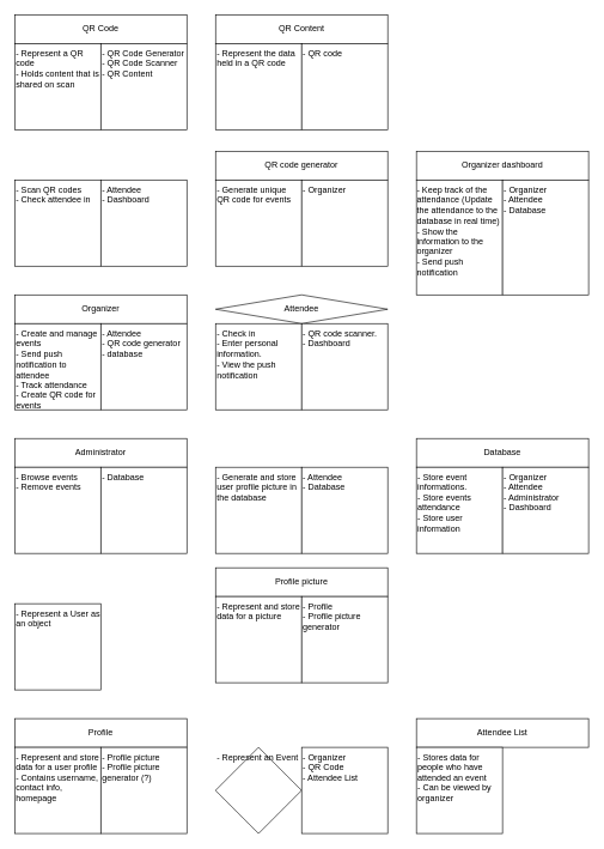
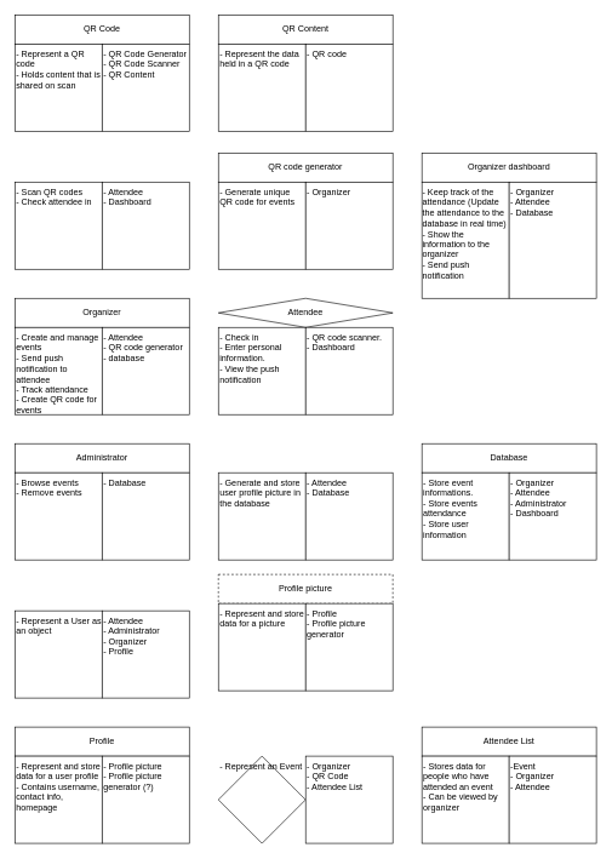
  <mxCell id="0" />
  <mxCell id="1" parent="0" />
  <mxCell id="2" value="" style="group;align=left;verticalAlign=top;" parent="1" vertex="1" connectable="0"><mxGeometry x="20" y="210" width="240" height="160" as="geometry" /></mxCell>
  <mxCell id="3" value="- Scan QR codes&lt;br&gt;- Check attendee in" style="rounded=0;whiteSpace=wrap;html=1;verticalAlign=top;align=left;" parent="2" vertex="1"><mxGeometry y="40" width="120" height="120" as="geometry" /></mxCell>
  <mxCell id="4" value="- Attendee&lt;br&gt;&lt;div style=&quot;&quot;&gt;- Dashboard&lt;/div&gt;" style="rounded=0;whiteSpace=wrap;html=1;verticalAlign=top;align=left;" parent="2" vertex="1"><mxGeometry x="120" y="40" width="120" height="120" as="geometry" /></mxCell>
  <mxCell id="5" value="" style="group;align=left;" parent="1" vertex="1" connectable="0"><mxGeometry x="300" y="210" width="240" height="160" as="geometry" /></mxCell>
  <mxCell id="6" value="QR code generator" style="rounded=0;whiteSpace=wrap;html=1;" parent="5" vertex="1"><mxGeometry width="240" height="40" as="geometry" /></mxCell>
  <mxCell id="7" value="- Generate unique QR code for events" style="rounded=0;whiteSpace=wrap;html=1;verticalAlign=top;align=left;" parent="5" vertex="1"><mxGeometry y="40" width="120" height="120" as="geometry" /></mxCell>
  <mxCell id="8" value="- Organizer&amp;nbsp;" style="rounded=0;whiteSpace=wrap;html=1;align=left;verticalAlign=top;" parent="5" vertex="1"><mxGeometry x="120" y="40" width="120" height="120" as="geometry" /></mxCell>
  <mxCell id="9" value="" style="group" parent="1" vertex="1" connectable="0"><mxGeometry x="20" y="410" width="240" height="160" as="geometry" /></mxCell>
  <mxCell id="10" value="Organizer" style="rounded=0;whiteSpace=wrap;html=1;" parent="9" vertex="1"><mxGeometry width="240" height="40" as="geometry" /></mxCell>
  <mxCell id="11" value="- Create and manage events&lt;br&gt;- Send push notification to attendee&lt;br&gt;- Track attendance&lt;br&gt;- Create QR code for events&amp;nbsp;" style="rounded=0;whiteSpace=wrap;html=1;align=left;verticalAlign=top;" parent="9" vertex="1"><mxGeometry y="40" width="120" height="120" as="geometry" /></mxCell>
  <mxCell id="12" value="- Attendee&lt;br&gt;- QR code generator&lt;br&gt;- database &amp;nbsp;&amp;nbsp;" style="rounded=0;whiteSpace=wrap;html=1;align=left;verticalAlign=top;" parent="9" vertex="1"><mxGeometry x="120" y="40" width="120" height="120" as="geometry" /></mxCell>
  <mxCell id="13" value="" style="group" parent="1" vertex="1" connectable="0"><mxGeometry x="300" y="410" width="240" height="160" as="geometry" /></mxCell>
  <mxCell id="14" value="Attendee" style="rhombus;whiteSpace=wrap;html=1;" parent="13" vertex="1"><mxGeometry width="240" height="40" as="geometry" /></mxCell>
  <mxCell id="15" value="- Check in&lt;br&gt;- Enter personal information.&lt;br&gt;- View the push notification&amp;nbsp;" style="rounded=0;whiteSpace=wrap;html=1;verticalAlign=top;align=left;" parent="13" vertex="1"><mxGeometry y="40" width="120" height="120" as="geometry" /></mxCell>
  <mxCell id="16" value="- QR code scanner.&lt;br&gt;- Dashboard&amp;nbsp;" style="rounded=0;whiteSpace=wrap;html=1;align=left;verticalAlign=top;" parent="13" vertex="1"><mxGeometry x="120" y="40" width="120" height="120" as="geometry" /></mxCell>
  <mxCell id="17" value="" style="group" parent="1" vertex="1" connectable="0"><mxGeometry x="20" y="610" width="240" height="160" as="geometry" /></mxCell>
  <mxCell id="18" value="Administrator" style="rounded=0;whiteSpace=wrap;html=1;" parent="17" vertex="1"><mxGeometry width="240" height="40" as="geometry" /></mxCell>
  <mxCell id="19" value="&lt;div style=&quot;&quot;&gt;- Browse events&lt;/div&gt;&lt;div style=&quot;&quot;&gt;- Remove events&lt;/div&gt;" style="rounded=0;whiteSpace=wrap;html=1;verticalAlign=top;align=left;" parent="17" vertex="1"><mxGeometry y="40" width="120" height="120" as="geometry" /></mxCell>
  <mxCell id="20" value="- Database" style="rounded=0;whiteSpace=wrap;html=1;align=left;verticalAlign=top;" parent="17" vertex="1"><mxGeometry x="120" y="40" width="120" height="120" as="geometry" /></mxCell>
  <mxCell id="21" value="" style="group" parent="1" vertex="1" connectable="0"><mxGeometry x="300" y="610" width="240" height="160" as="geometry" /></mxCell>
  <mxCell id="22" value="- Generate and store user profile picture in the database&amp;nbsp;" style="rounded=0;whiteSpace=wrap;html=1;align=left;verticalAlign=top;" parent="21" vertex="1"><mxGeometry y="40" width="120" height="120" as="geometry" /></mxCell>
  <mxCell id="23" value="- Attendee&lt;br&gt;&lt;div style=&quot;&quot;&gt;- Database&lt;/div&gt;" style="rounded=0;whiteSpace=wrap;html=1;align=left;verticalAlign=top;" parent="21" vertex="1"><mxGeometry x="120" y="40" width="120" height="120" as="geometry" /></mxCell>
  <mxCell id="24" value="" style="group;align=left;verticalAlign=top;horizontal=0;" parent="1" vertex="1" connectable="0"><mxGeometry x="580" y="210" width="240" height="240" as="geometry" /></mxCell>
  <mxCell id="25" value="Organizer dashboard" style="rounded=0;whiteSpace=wrap;html=1;" parent="24" vertex="1"><mxGeometry width="240" height="40" as="geometry" /></mxCell>
  <mxCell id="26" value="&lt;div style=&quot;text-align: left;&quot;&gt;- Keep track of the attendance (Update the attendance to the database in real time)&lt;/div&gt;&lt;div style=&quot;text-align: left;&quot;&gt;- Show the information to the organizer&lt;/div&gt;&lt;div style=&quot;text-align: left;&quot;&gt;- Send push notification&lt;/div&gt;" style="rounded=0;whiteSpace=wrap;html=1;verticalAlign=top;" parent="24" vertex="1"><mxGeometry y="40" width="120" height="160" as="geometry" /></mxCell>
  <mxCell id="27" value="&lt;div style=&quot;&quot;&gt;- Organizer&lt;/div&gt;- Attendee&lt;br&gt;- Database&amp;nbsp;" style="rounded=0;whiteSpace=wrap;html=1;align=left;horizontal=1;verticalAlign=top;" parent="24" vertex="1"><mxGeometry x="120" y="40" width="120" height="160" as="geometry" /></mxCell>
  <mxCell id="28" value="" style="group" parent="1" vertex="1" connectable="0"><mxGeometry x="580" y="610" width="240" height="160" as="geometry" /></mxCell>
  <mxCell id="29" value="Database" style="rounded=0;whiteSpace=wrap;html=1;" parent="28" vertex="1"><mxGeometry width="240" height="40" as="geometry" /></mxCell>
  <mxCell id="30" value="- Store event informations.&lt;br&gt;- Store events attendance&lt;br&gt;- Store user information&amp;nbsp;" style="rounded=0;whiteSpace=wrap;html=1;verticalAlign=top;align=left;" parent="28" vertex="1"><mxGeometry y="40" width="120" height="120" as="geometry" /></mxCell>
  <mxCell id="31" value="- Organizer&lt;br&gt;- Attendee&lt;br&gt;- Administrator&lt;br&gt;- Dashboard &amp;nbsp;" style="rounded=0;whiteSpace=wrap;html=1;align=left;verticalAlign=top;" parent="28" vertex="1"><mxGeometry x="120" y="40" width="120" height="120" as="geometry" /></mxCell>
  <mxCell id="32" value="" style="group;align=left;verticalAlign=top;" parent="1" vertex="1" connectable="0"><mxGeometry x="20" y="20" width="240" height="160" as="geometry" /></mxCell>
  <mxCell id="33" value="QR Code" style="rounded=0;whiteSpace=wrap;html=1;" parent="32" vertex="1"><mxGeometry width="240" height="40" as="geometry" /></mxCell>
  <mxCell id="34" value="- Represent a QR code&lt;br&gt;- Holds content that is shared on scan" style="rounded=0;whiteSpace=wrap;html=1;verticalAlign=top;align=left;" parent="32" vertex="1"><mxGeometry y="40" width="120" height="120" as="geometry" /></mxCell>
  <mxCell id="35" value="- QR Code Generator&lt;br&gt;- QR Code Scanner&lt;br&gt;- QR Content" style="rounded=0;whiteSpace=wrap;html=1;verticalAlign=top;align=left;" parent="32" vertex="1"><mxGeometry x="120" y="40" width="120" height="120" as="geometry" /></mxCell>
  <mxCell id="36" value="" style="group;align=left;verticalAlign=top;" parent="1" vertex="1" connectable="0"><mxGeometry x="300" y="20" width="240" height="160" as="geometry" /></mxCell>
  <mxCell id="37" value="QR Content" style="rounded=0;whiteSpace=wrap;html=1;" parent="36" vertex="1"><mxGeometry width="240" height="40" as="geometry" /></mxCell>
  <mxCell id="38" value="- Represent the data held in a QR code" style="rounded=0;whiteSpace=wrap;html=1;verticalAlign=top;align=left;" parent="36" vertex="1"><mxGeometry y="40" width="120" height="120" as="geometry" /></mxCell>
  <mxCell id="39" value="- QR code" style="rounded=0;whiteSpace=wrap;html=1;verticalAlign=top;align=left;" parent="36" vertex="1"><mxGeometry x="120" y="40" width="120" height="120" as="geometry" /></mxCell>
  <mxCell id="40" value="" style="group" vertex="1" connectable="0" parent="1"><mxGeometry x="20" y="800" width="240" height="160" as="geometry" /></mxCell>
  <mxCell id="41" value="- Represent a User as an object" style="rounded=0;whiteSpace=wrap;html=1;align=left;verticalAlign=top;" vertex="1" parent="40"><mxGeometry y="40" width="120" height="120" as="geometry" /></mxCell>
+ <mxCell id="42" value="- Attendee&lt;br&gt;- Administrator&lt;br&gt;- Organizer&lt;br&gt;- Profile" style="rounded=0;whiteSpace=wrap;html=1;align=left;verticalAlign=top;" vertex="1" parent="40"><mxGeometry x="120" y="40" width="120" height="120" as="geometry" /></mxCell>
  <mxCell id="43" value="" style="group" vertex="1" connectable="0" parent="1"><mxGeometry x="20" y="1000" width="240" height="160" as="geometry" /></mxCell>
  <mxCell id="44" value="Profile" style="rounded=0;whiteSpace=wrap;html=1;" vertex="1" parent="43"><mxGeometry width="240" height="40" as="geometry" /></mxCell>
  <mxCell id="45" value="- Represent and store data for a user profile&lt;br&gt;- Contains username, contact info, homepage" style="rounded=0;whiteSpace=wrap;html=1;align=left;verticalAlign=top;" vertex="1" parent="43"><mxGeometry y="40" width="120" height="120" as="geometry" /></mxCell>
  <mxCell id="46" value="- Profile picture&lt;br&gt;- Profile picture generator (?)" style="rounded=0;whiteSpace=wrap;html=1;align=left;verticalAlign=top;" vertex="1" parent="43"><mxGeometry x="120" y="40" width="120" height="120" as="geometry" /></mxCell>
  <mxCell id="47" value="" style="group" vertex="1" connectable="0" parent="1"><mxGeometry x="300" y="790" width="240" height="160" as="geometry" /></mxCell>
- <mxCell id="48" value="Profile picture" style="rounded=0;whiteSpace=wrap;html=1;" vertex="1" parent="47"><mxGeometry width="240" height="40" as="geometry" /></mxCell>
+ <mxCell id="48" value="Profile picture" style="rounded=0;whiteSpace=wrap;html=1;dashed=1;" vertex="1" parent="47"><mxGeometry width="240" height="40" as="geometry" /></mxCell>
  <mxCell id="49" value="- Represent and store data for a picture" style="rounded=0;whiteSpace=wrap;html=1;align=left;verticalAlign=top;" vertex="1" parent="47"><mxGeometry y="40" width="120" height="120" as="geometry" /></mxCell>
  <mxCell id="50" value="- Profile&lt;br&gt;- Profile picture generator" style="rounded=0;whiteSpace=wrap;html=1;align=left;verticalAlign=top;" vertex="1" parent="47"><mxGeometry x="120" y="40" width="120" height="120" as="geometry" /></mxCell>
  <mxCell id="51" value="" style="group" vertex="1" connectable="0" parent="1"><mxGeometry x="580" y="1000" width="240" height="160" as="geometry" /></mxCell>
  <mxCell id="52" value="Attendee List" style="rounded=0;whiteSpace=wrap;html=1;" vertex="1" parent="51"><mxGeometry width="240" height="40" as="geometry" /></mxCell>
  <mxCell id="53" value="- Stores data for people who have attended an event&lt;br&gt;- Can be viewed by organizer" style="rounded=0;whiteSpace=wrap;html=1;align=left;verticalAlign=top;" vertex="1" parent="51"><mxGeometry y="40" width="120" height="120" as="geometry" /></mxCell>
+ <mxCell id="54" value="-Event&lt;br&gt;- Organizer&lt;br&gt;- Attendee" style="rounded=0;whiteSpace=wrap;html=1;align=left;verticalAlign=top;" vertex="1" parent="51"><mxGeometry x="120" y="40" width="120" height="120" as="geometry" /></mxCell>
  <mxCell id="55" value="" style="group" vertex="1" connectable="0" parent="1"><mxGeometry x="300" y="1000" width="240" height="160" as="geometry" /></mxCell>
  <mxCell id="56" value="- Represent an Event&lt;br&gt;" style="rhombus;whiteSpace=wrap;html=1;align=left;verticalAlign=top;" vertex="1" parent="55"><mxGeometry y="40" width="120" height="120" as="geometry" /></mxCell>
  <mxCell id="57" value="- Organizer&lt;br&gt;- QR Code&lt;br&gt;- Attendee List" style="rounded=0;whiteSpace=wrap;html=1;align=left;verticalAlign=top;" vertex="1" parent="55"><mxGeometry x="120" y="40" width="120" height="120" as="geometry" /></mxCell>
